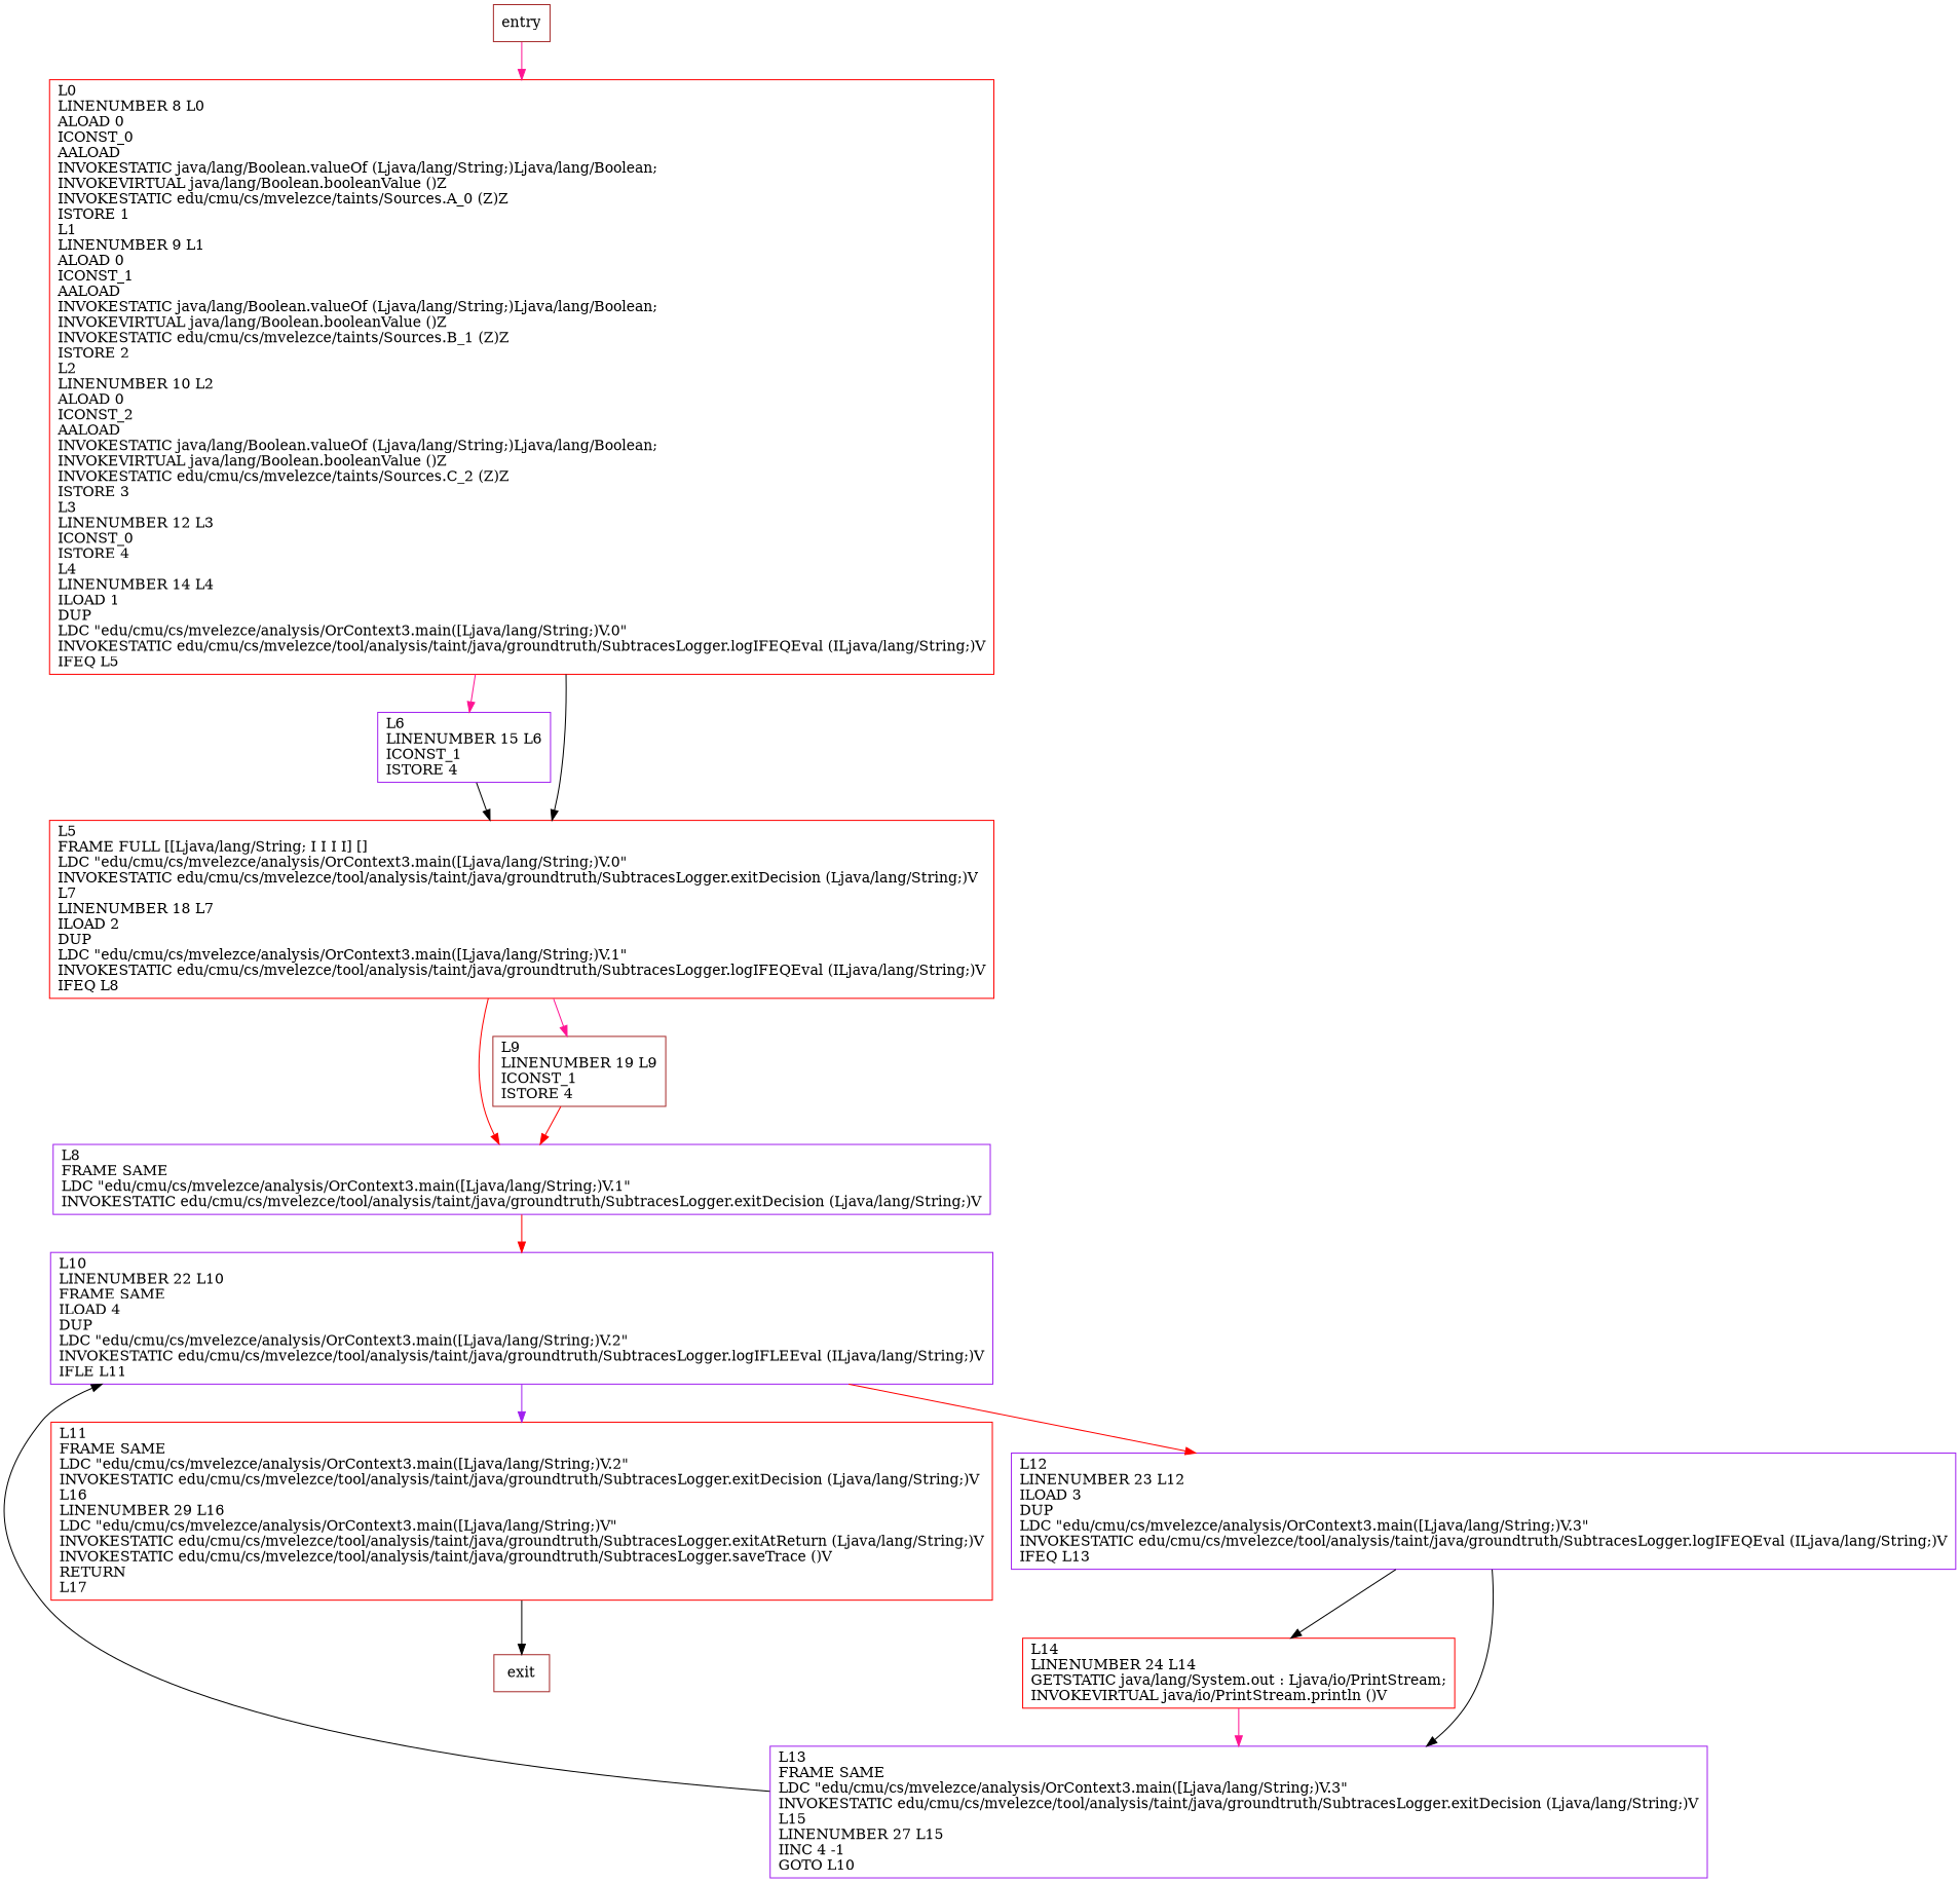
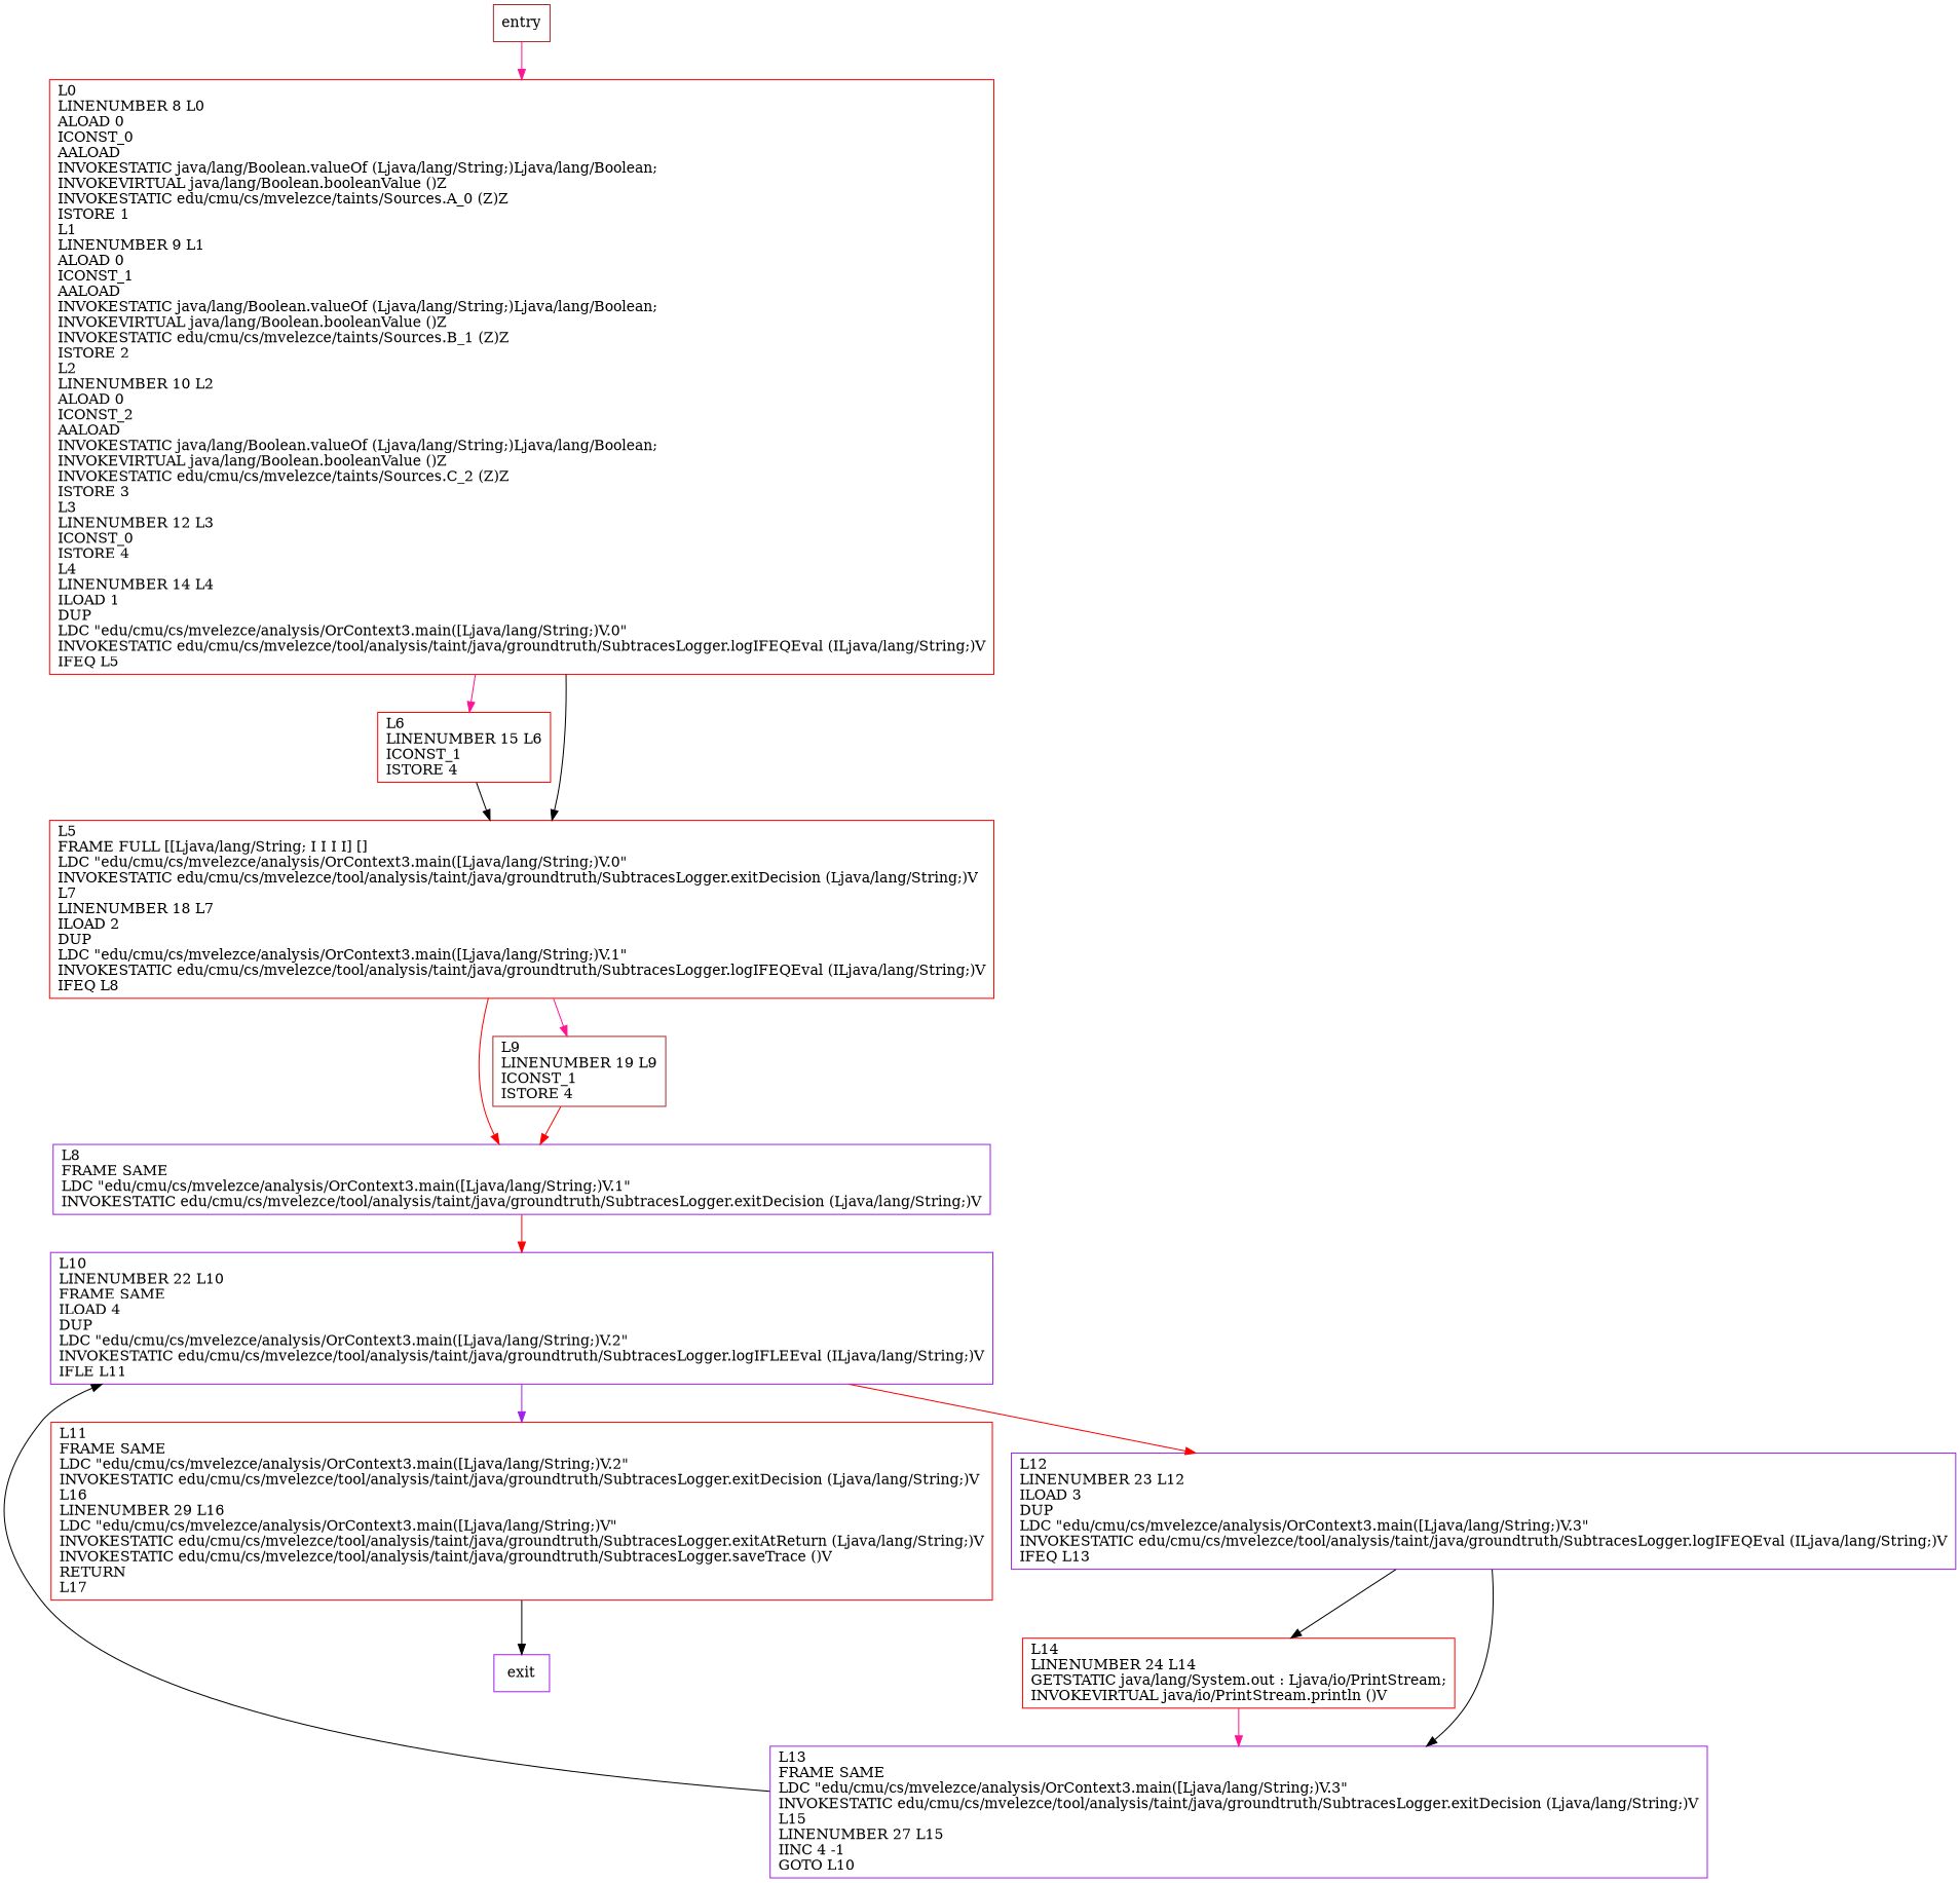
  digraph {
    node [color=purple shape=record]
    edge [color=black]
    n1 [color=red label="L0\lLINENUMBER 8 L0\lALOAD 0\lICONST_0\lAALOAD\lINVOKESTATIC java/lang/Boolean.valueOf (Ljava/lang/String;)Ljava/lang/Boolean;\lINVOKEVIRTUAL java/lang/Boolean.booleanValue ()Z\lINVOKESTATIC edu/cmu/cs/mvelezce/taints/Sources.A_0 (Z)Z\lISTORE 1\lL1\lLINENUMBER 9 L1\lALOAD 0\lICONST_1\lAALOAD\lINVOKESTATIC java/lang/Boolean.valueOf (Ljava/lang/String;)Ljava/lang/Boolean;\lINVOKEVIRTUAL java/lang/Boolean.booleanValue ()Z\lINVOKESTATIC edu/cmu/cs/mvelezce/taints/Sources.B_1 (Z)Z\lISTORE 2\lL2\lLINENUMBER 10 L2\lALOAD 0\lICONST_2\lAALOAD\lINVOKESTATIC java/lang/Boolean.valueOf (Ljava/lang/String;)Ljava/lang/Boolean;\lINVOKEVIRTUAL java/lang/Boolean.booleanValue ()Z\lINVOKESTATIC edu/cmu/cs/mvelezce/taints/Sources.C_2 (Z)Z\lISTORE 3\lL3\lLINENUMBER 12 L3\lICONST_0\lISTORE 4\lL4\lLINENUMBER 14 L4\lILOAD 1\lDUP\lLDC \"edu/cmu/cs/mvelezce/analysis/OrContext3.main([Ljava/lang/String;)V.0\"\lINVOKESTATIC edu/cmu/cs/mvelezce/tool/analysis/taint/java/groundtruth/SubtracesLogger.logIFEQEval (ILjava/lang/String;)V\lIFEQ L5\l"]
-   n2 [label="L6\lLINENUMBER 15 L6\lICONST_1\lISTORE 4\l"]
+   n2 [color=red label="L6\lLINENUMBER 15 L6\lICONST_1\lISTORE 4\l"]
    n3 [color=red label="L5\lFRAME FULL [[Ljava/lang/String; I I I I] []\lLDC \"edu/cmu/cs/mvelezce/analysis/OrContext3.main([Ljava/lang/String;)V.0\"\lINVOKESTATIC edu/cmu/cs/mvelezce/tool/analysis/taint/java/groundtruth/SubtracesLogger.exitDecision (Ljava/lang/String;)V\lL7\lLINENUMBER 18 L7\lILOAD 2\lDUP\lLDC \"edu/cmu/cs/mvelezce/analysis/OrContext3.main([Ljava/lang/String;)V.1\"\lINVOKESTATIC edu/cmu/cs/mvelezce/tool/analysis/taint/java/groundtruth/SubtracesLogger.logIFEQEval (ILjava/lang/String;)V\lIFEQ L8\l"]
    n4 [label="L8\lFRAME SAME\lLDC \"edu/cmu/cs/mvelezce/analysis/OrContext3.main([Ljava/lang/String;)V.1\"\lINVOKESTATIC edu/cmu/cs/mvelezce/tool/analysis/taint/java/groundtruth/SubtracesLogger.exitDecision (Ljava/lang/String;)V\l"]
    n5 [color=brown label="L9\lLINENUMBER 19 L9\lICONST_1\lISTORE 4\l"]
    n6 [color=red label="L11\lFRAME SAME\lLDC \"edu/cmu/cs/mvelezce/analysis/OrContext3.main([Ljava/lang/String;)V.2\"\lINVOKESTATIC edu/cmu/cs/mvelezce/tool/analysis/taint/java/groundtruth/SubtracesLogger.exitDecision (Ljava/lang/String;)V\lL16\lLINENUMBER 29 L16\lLDC \"edu/cmu/cs/mvelezce/analysis/OrContext3.main([Ljava/lang/String;)V\"\lINVOKESTATIC edu/cmu/cs/mvelezce/tool/analysis/taint/java/groundtruth/SubtracesLogger.exitAtReturn (Ljava/lang/String;)V\lINVOKESTATIC edu/cmu/cs/mvelezce/tool/analysis/taint/java/groundtruth/SubtracesLogger.saveTrace ()V\lRETURN\lL17\l"]
-   exit [color=brown]
+   exit
    n8 [color=red label="L14\lLINENUMBER 24 L14\lGETSTATIC java/lang/System.out : Ljava/io/PrintStream;\lINVOKEVIRTUAL java/io/PrintStream.println ()V\l"]
    n9 [label="L13\lFRAME SAME\lLDC \"edu/cmu/cs/mvelezce/analysis/OrContext3.main([Ljava/lang/String;)V.3\"\lINVOKESTATIC edu/cmu/cs/mvelezce/tool/analysis/taint/java/groundtruth/SubtracesLogger.exitDecision (Ljava/lang/String;)V\lL15\lLINENUMBER 27 L15\lIINC 4 -1\lGOTO L10\l"]
    n10 [label="L10\lLINENUMBER 22 L10\lFRAME SAME\lILOAD 4\lDUP\lLDC \"edu/cmu/cs/mvelezce/analysis/OrContext3.main([Ljava/lang/String;)V.2\"\lINVOKESTATIC edu/cmu/cs/mvelezce/tool/analysis/taint/java/groundtruth/SubtracesLogger.logIFLEEval (ILjava/lang/String;)V\lIFLE L11\l"]
    n11 [label="L12\lLINENUMBER 23 L12\lILOAD 3\lDUP\lLDC \"edu/cmu/cs/mvelezce/analysis/OrContext3.main([Ljava/lang/String;)V.3\"\lINVOKESTATIC edu/cmu/cs/mvelezce/tool/analysis/taint/java/groundtruth/SubtracesLogger.logIFEQEval (ILjava/lang/String;)V\lIFEQ L13\l"]
    entry [color=brown]
    n1 -> n2 [color=deeppink]
    n1 -> n3
    n2 -> n3
    n3 -> n4 [color=red]
    n3 -> n5 [color=deeppink]
    n4 -> n10 [color=red]
    n5 -> n4 [color=red]
    n6 -> exit
    n8 -> n9 [color=deeppink]
    n9 -> n10
    n10 -> n6 [color=purple]
    n10 -> n11 [color=red]
    n11 -> n8
    n11 -> n9
    entry -> n1 [color=deeppink]
  }
